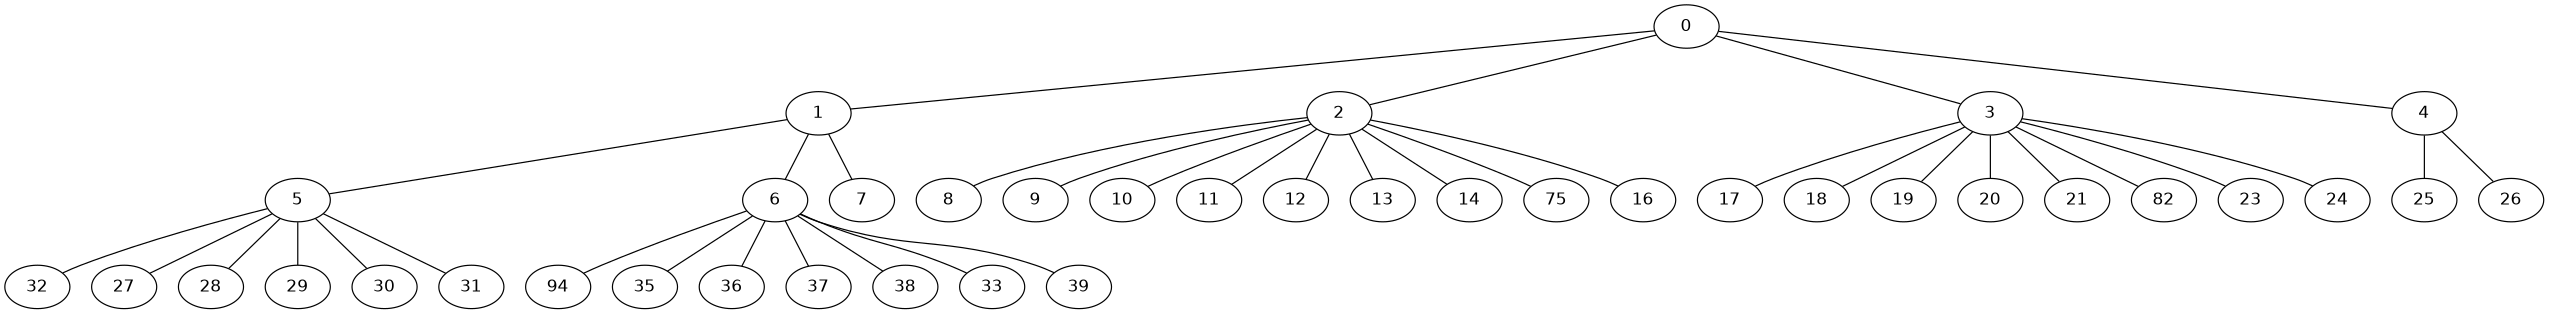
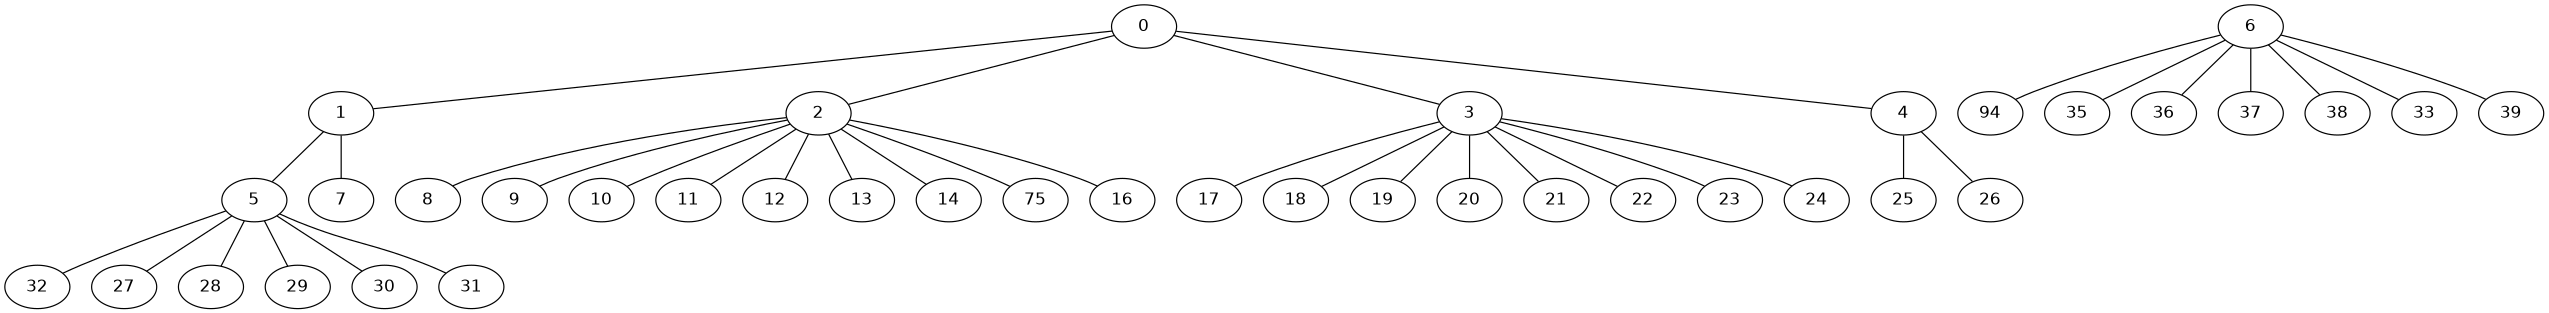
  graph {
    fontname="DejaVu Sans"
    node [fontname="DejaVu Sans"]
    edge [fontname="DejaVu Sans"]
    0
    1
    2
    3
    4
    5
    6
    7
    8
    9
    10
    11
    12
    13
    14
    n16 [label=75]
    16
    17
    18
    19
    20
    21
-   22 [label=82]
+   22
    23
    24
    25
    26
    32
    27
    28
    29
    30
    31
    n34 [label=94]
    35
    36
    37
    38
    33
    39
    0 -- 1
    0 -- 2
    0 -- 3
    0 -- 4
    1 -- 5
-   1 -- 6
    1 -- 7
    2 -- 8
    2 -- 9
    2 -- 10
    2 -- 11
    2 -- 12
    2 -- 13
    2 -- 14
    2 -- n16
    2 -- 16
    3 -- 17
    3 -- 18
    3 -- 19
    3 -- 20
    3 -- 21
    3 -- 22
    3 -- 23
    3 -- 24
    4 -- 25
    4 -- 26
    5 -- 32
    5 -- 27
    5 -- 28
    5 -- 29
    5 -- 30
    5 -- 31
    6 -- n34
    6 -- 35
    6 -- 36
    6 -- 37
    6 -- 38
    6 -- 33
    6 -- 39
  }
